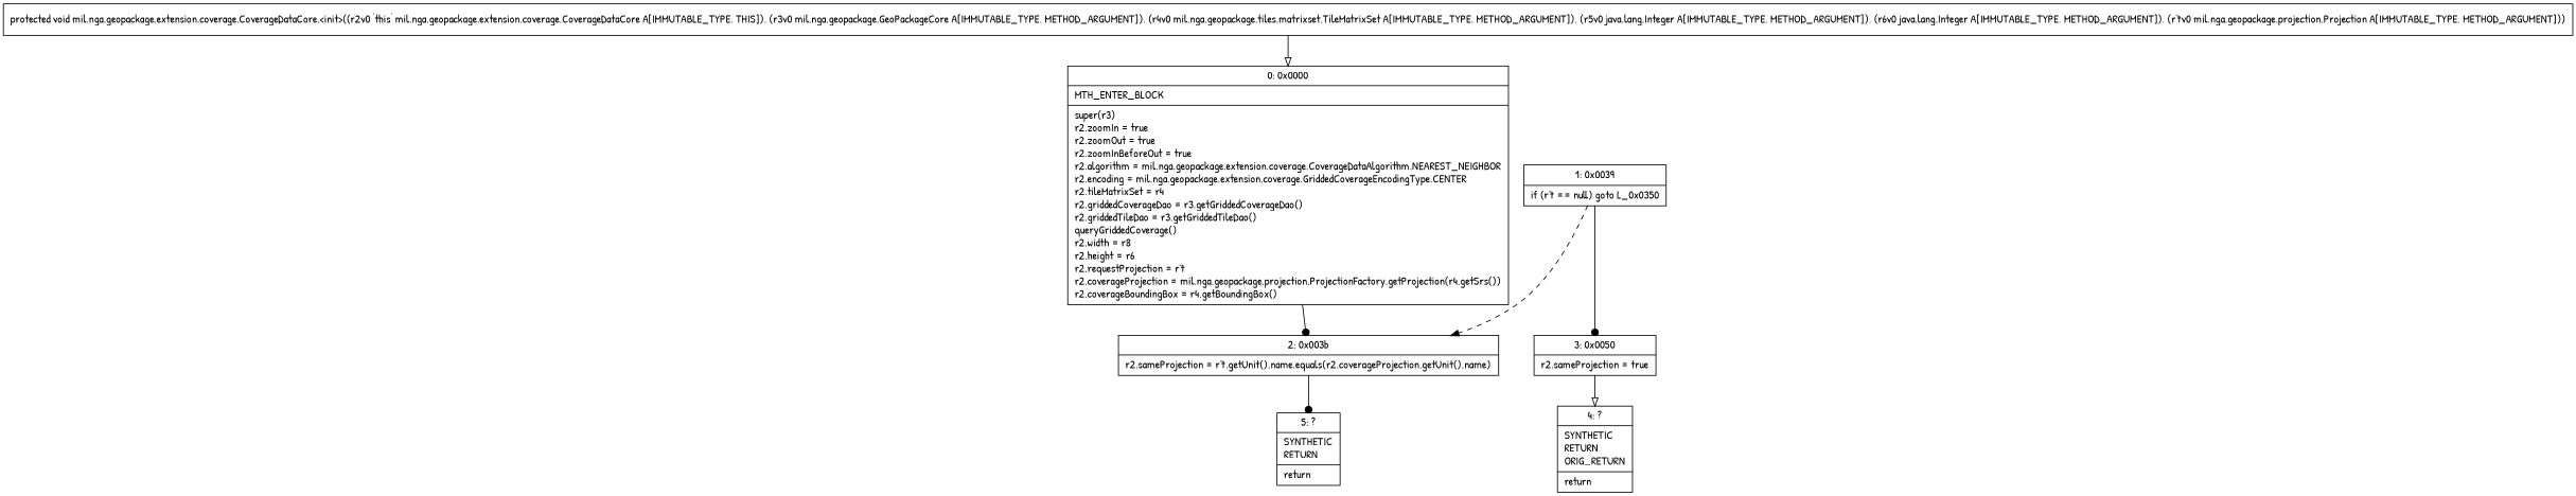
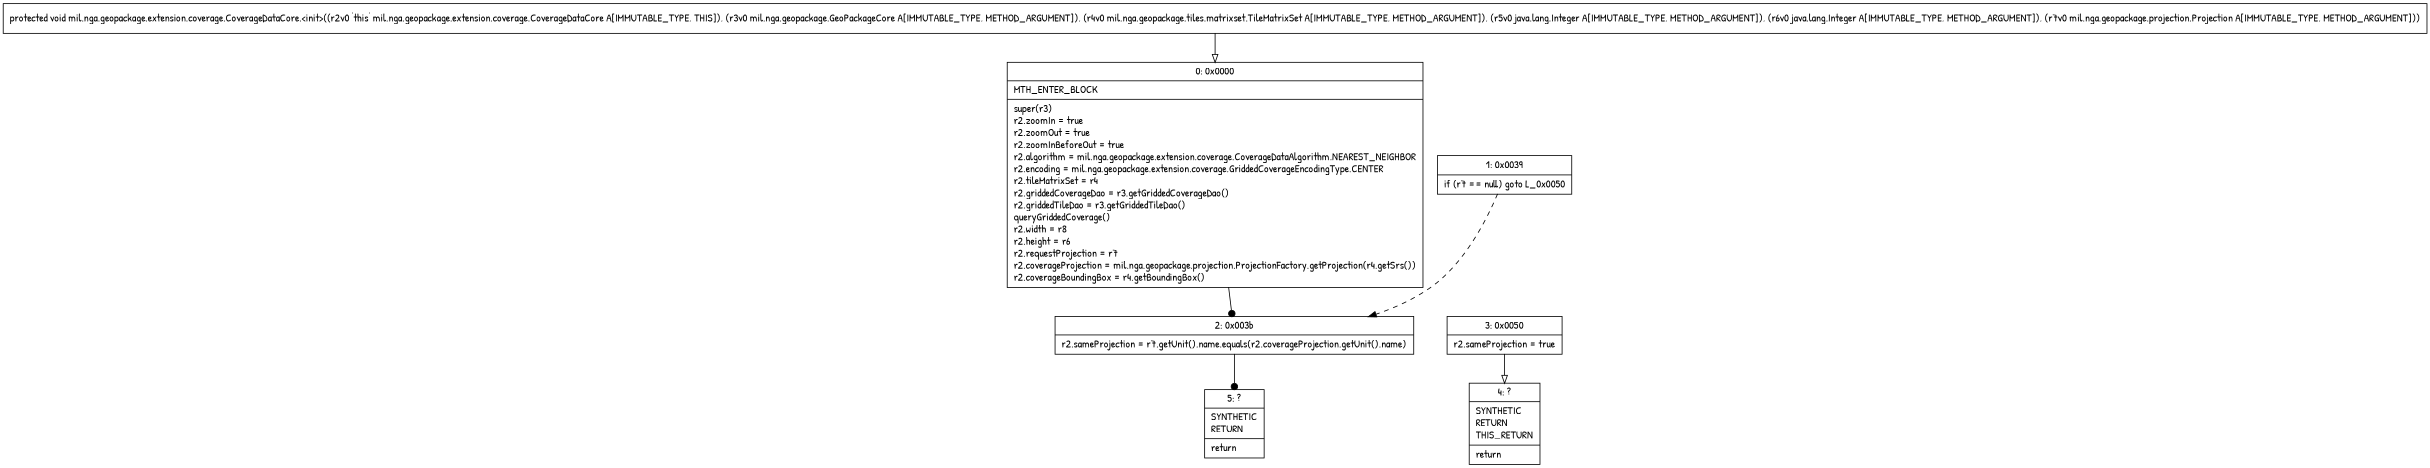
  digraph {
    fontname="Patrick Hand"
    node [fontname="Patrick Hand" shape=record]
    edge [arrowhead=dot fontname="Patrick Hand"]
    n1 [label="{0\:\ 0x0000|MTH_ENTER_BLOCK\l|super(r3)\lr2.zoomIn = true\lr2.zoomOut = true\lr2.zoomInBeforeOut = true\lr2.algorithm = mil.nga.geopackage.extension.coverage.CoverageDataAlgorithm.NEAREST_NEIGHBOR\lr2.encoding = mil.nga.geopackage.extension.coverage.GriddedCoverageEncodingType.CENTER\lr2.tileMatrixSet = r4\lr2.griddedCoverageDao = r3.getGriddedCoverageDao()\lr2.griddedTileDao = r3.getGriddedTileDao()\lqueryGriddedCoverage()\lr2.width = r8\lr2.height = r6\lr2.requestProjection = r7\lr2.coverageProjection = mil.nga.geopackage.projection.ProjectionFactory.getProjection(r4.getSrs())\lr2.coverageBoundingBox = r4.getBoundingBox()\l}"]
    n2 [label="{2\:\ 0x003b|r2.sameProjection = r7.getUnit().name.equals(r2.coverageProjection.getUnit().name)\l}"]
-   n3 [label="{1\:\ 0x0039|if (r7 == null) goto L_0x0350\l}"]
+   n3 [label="{1\:\ 0x0039|if (r7 == null) goto L_0x0050\l}"]
    n4 [label="{3\:\ 0x0050|r2.sameProjection = true\l}"]
    n5 [label="{5\:\ ?|SYNTHETIC\lRETURN\l|return\l}"]
-   n6 [label="{4\:\ ?|SYNTHETIC\lRETURN\lORIG_RETURN\l|return\l}"]
+   n6 [label="{4\:\ ?|SYNTHETIC\lRETURN\lTHIS_RETURN\l|return\l}"]
    n7 [label="{protected void mil.nga.geopackage.extension.coverage.CoverageDataCore.\<init\>((r2v0 'this' mil.nga.geopackage.extension.coverage.CoverageDataCore A[IMMUTABLE_TYPE, THIS]), (r3v0 mil.nga.geopackage.GeoPackageCore A[IMMUTABLE_TYPE, METHOD_ARGUMENT]), (r4v0 mil.nga.geopackage.tiles.matrixset.TileMatrixSet A[IMMUTABLE_TYPE, METHOD_ARGUMENT]), (r5v0 java.lang.Integer A[IMMUTABLE_TYPE, METHOD_ARGUMENT]), (r6v0 java.lang.Integer A[IMMUTABLE_TYPE, METHOD_ARGUMENT]), (r7v0 mil.nga.geopackage.projection.Projection A[IMMUTABLE_TYPE, METHOD_ARGUMENT])) }"]
    n1 -> n2
    n2 -> n5
    n3 -> n2 [arrowhead=normal style=dashed]
-   n3 -> n4
    n4 -> n6 [arrowhead=onormal]
    n7 -> n1 [arrowhead=onormal]
  }
